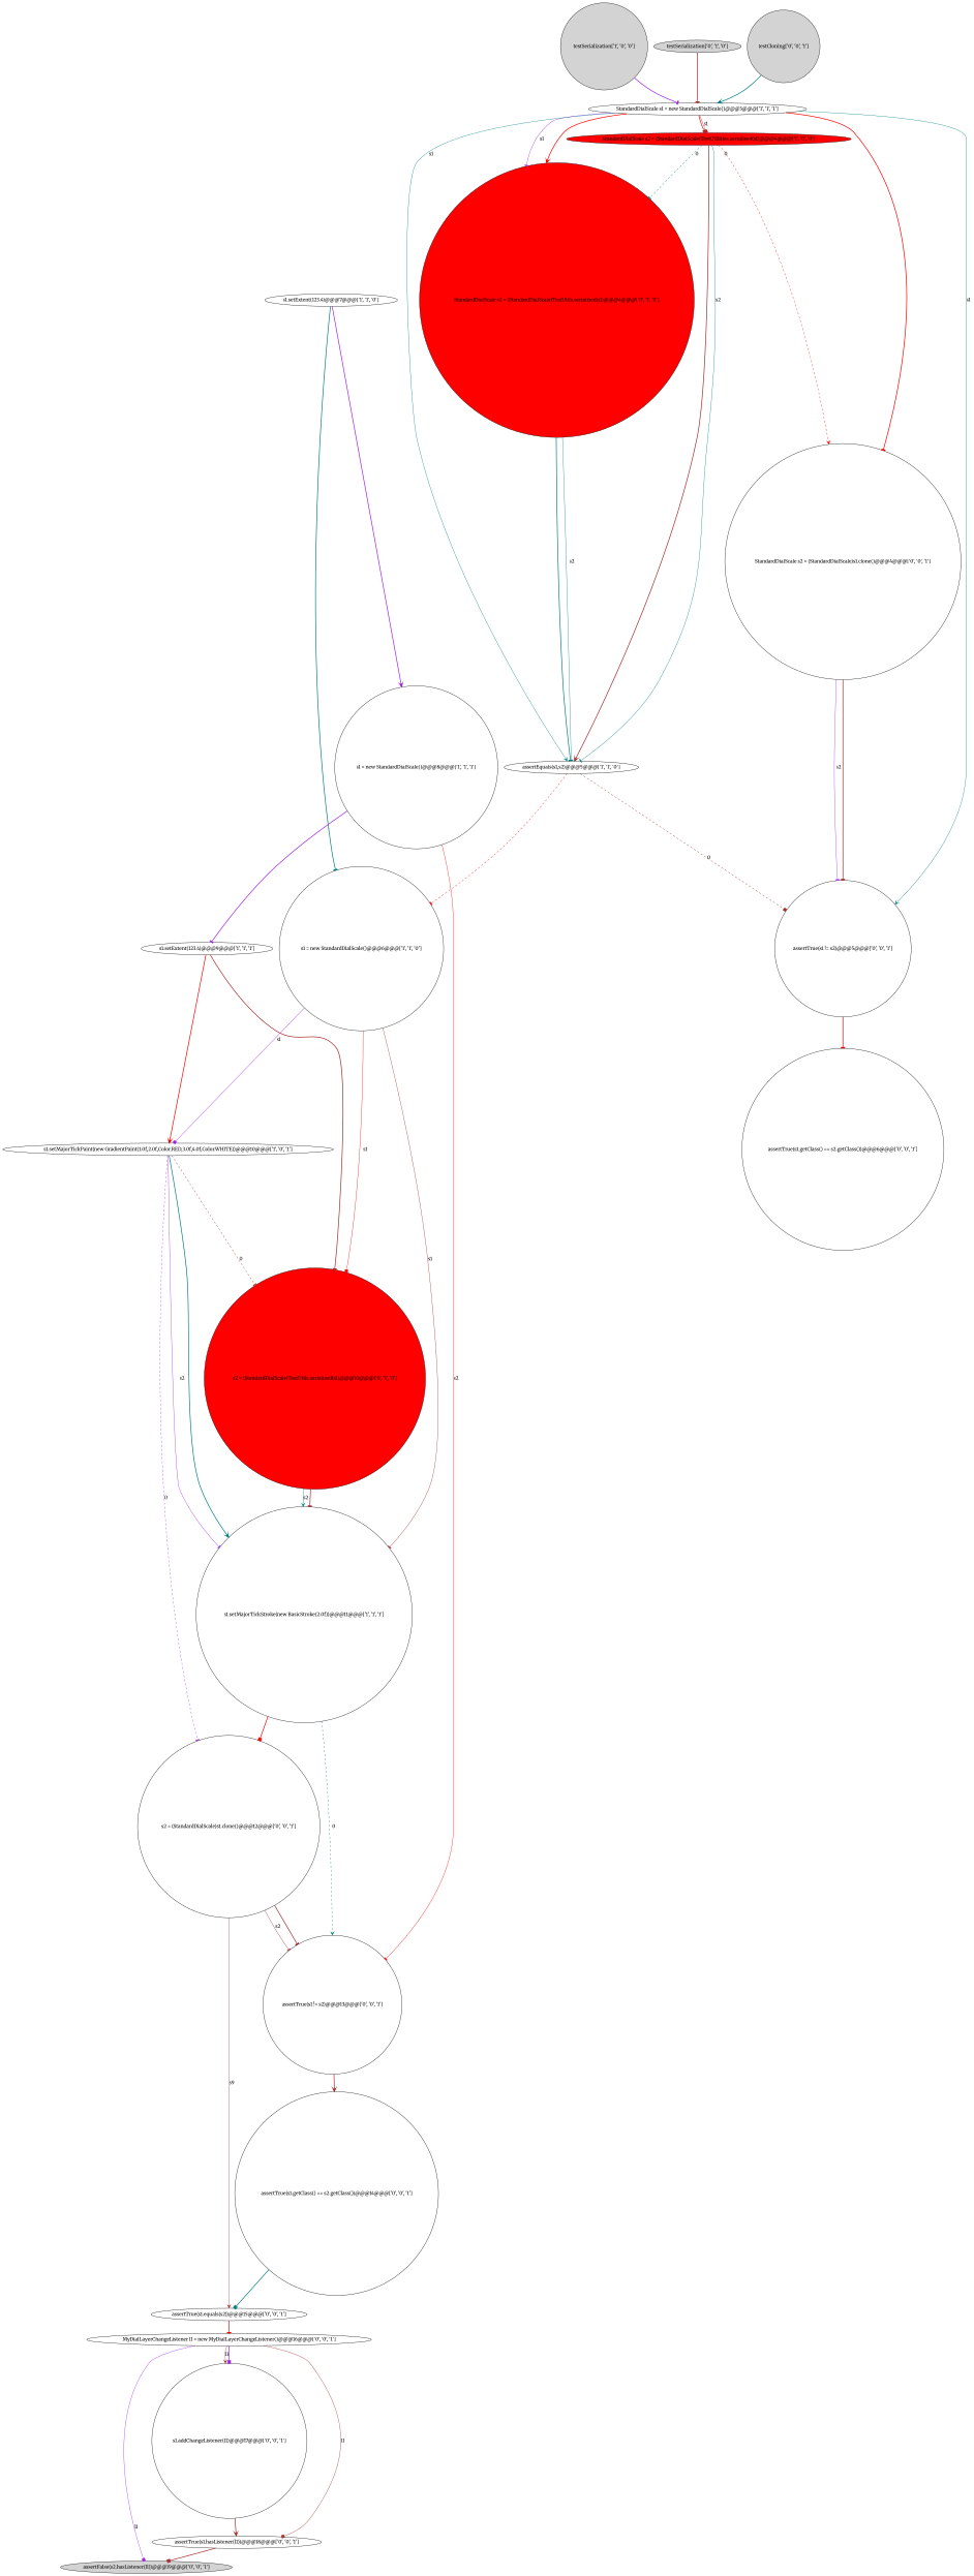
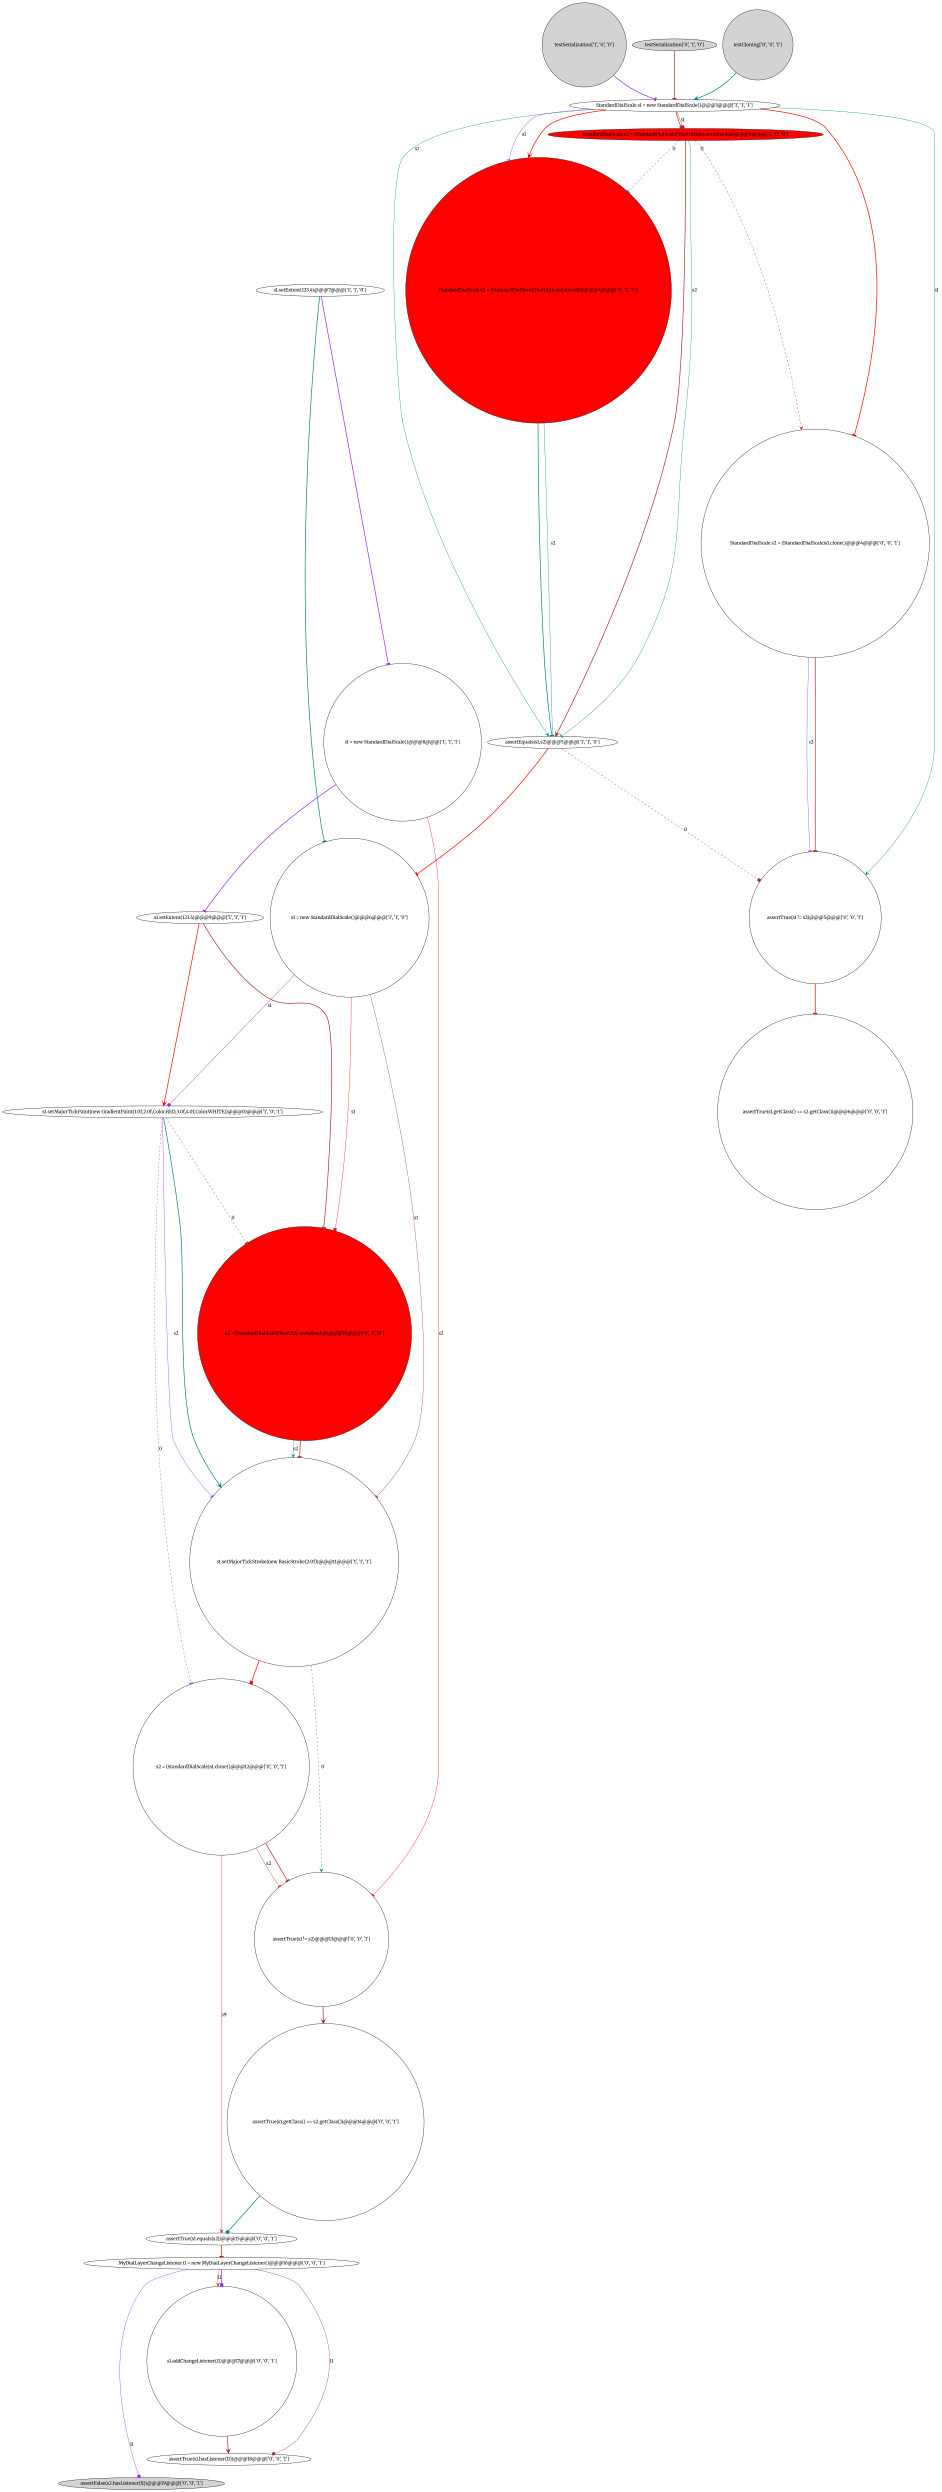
  digraph {
    fontname=Merriweather
    node [fillcolor=white fontname=Merriweather shape=circle style=filled]
    edge [arrowhead=tee color=brown fontname=Merriweather style=bold]
    n1 [fillcolor=red label="StandardDialScale s2 = (StandardDialScale)TestUtils.serialised(s1)@@@4@@@['0', '1', '0']"]
    n2 [label="assertEquals(s1,s2)@@@5@@@['1', '1', '0']" shape=ellipse]
    n3 [label="s1 = new StandardDialScale()@@@6@@@['1', '1', '0']"]
    n4 [label="assertTrue(s1 != s2)@@@5@@@['0', '0', '1']"]
    n5 [label="s1.setMajorTickPaint(new GradientPaint(1.0f,2.0f,Color.RED,3.0f,4.0f,Color.WHITE))@@@10@@@['1', '0', '1']" shape=ellipse]
    n6 [label="s1.setMajorTickStroke(new BasicStroke(2.0f))@@@11@@@['1', '1', '1']"]
    n7 [fillcolor=red label="s2 = (StandardDialScale)TestUtils.serialised(s1)@@@10@@@['0', '1', '0']"]
    n8 [label="s2 = (StandardDialScale)s1.clone()@@@12@@@['0', '0', '1']"]
    n9 [label="s1.setExtent(123.4)@@@7@@@['1', '1', '0']" shape=ellipse]
    n10 [label="s1 = new StandardDialScale()@@@8@@@['1', '1', '1']"]
    n11 [label="assertTrue(s1 != s2)@@@13@@@['0', '0', '1']"]
    n12 [fillcolor=lightgray label="testSerialization['1', '0', '0']"]
    n13 [label="StandardDialScale s1 = new StandardDialScale()@@@3@@@['1', '1', '1']" shape=ellipse]
    n14 [label="StandardDialScale s2 = (StandardDialScale)s1.clone()@@@4@@@['0', '0', '1']"]
    n15 [fillcolor=red label="StandardDialScale s2 = (StandardDialScale)TestUtilities.serialised(s1)@@@4@@@['1', '0', '0']" shape=ellipse]
    n16 [label="assertTrue(s1.equals(s2))@@@15@@@['0', '0', '1']" shape=ellipse]
    n17 [label="MyDialLayerChangeListener l1 = new MyDialLayerChangeListener()@@@16@@@['0', '0', '1']" shape=ellipse]
    n18 [label="assertTrue(s1.hasListener(l1))@@@18@@@['0', '0', '1']" shape=ellipse]
    n19 [fillcolor=lightgray label="assertFalse(s2.hasListener(l1))@@@19@@@['0', '0', '1']" shape=ellipse]
    n20 [label="s1.addChangeListener(l1)@@@17@@@['0', '0', '1']"]
    n21 [label="assertTrue(s1.getClass() == s2.getClass())@@@14@@@['0', '0', '1']"]
    n22 [label="assertTrue(s1.getClass() == s2.getClass())@@@6@@@['0', '0', '1']"]
    n23 [label="s1.setExtent(123.4)@@@9@@@['1', '1', '1']" shape=ellipse]
    n24 [fillcolor=lightgray label="testSerialization['0', '1', '0']" shape=ellipse]
    n25 [fillcolor=lightgray label="testCloning['0', '0', '1']"]
    n1 -> n2 [color=teal label=s2 style=solid]
    n1 -> n2 [color=teal]
-   n2 -> n3 [color=red style=dashed]
+   n2 -> n3 [color=red]
    n2 -> n4 [arrowhead=box label=0 style=dashed]
    n3 -> n5 [arrowhead=box color=purple label=s1 style=solid]
    n3 -> n6 [label=s1 style=solid]
    n3 -> n7 [arrowhead=box color=red label=s1 style=solid]
    n4 -> n22 [color=red]
    n5 -> n6 [arrowhead=vee color=teal]
    n5 -> n6 [color=purple label=s2 style=solid]
    n5 -> n7 [label=0 style=dashed]
    n5 -> n8 [color=purple label=0 style=dashed]
    n6 -> n8 [arrowhead=box color=red]
    n6 -> n11 [arrowhead=vee color=teal label=0 style=dashed]
    n7 -> n6
    n7 -> n6 [arrowhead=vee color=teal label=s2 style=solid]
    n8 -> n11 [label=s2 style=solid]
    n8 -> n11
    n8 -> n16 [arrowhead=vee label=s9 style=solid]
    n9 -> n3 [color=teal]
-   n9 -> n10 [arrowhead=vee color=purple]
+   n9 -> n10 [color=purple]
    n10 -> n11 [color=red label=s2 style=solid]
    n10 -> n23 [color=purple]
    n11 -> n21 [arrowhead=vee]
    n12 -> n13 [color=purple]
    n13 -> n1 [color=purple label=s1 style=solid]
    n13 -> n1 [arrowhead=vee color=red]
    n13 -> n2 [arrowhead=vee color=teal label=s1 style=solid]
    n13 -> n4 [arrowhead=vee color=teal label=s1 style=solid]
    n13 -> n14 [color=red]
    n13 -> n15 [arrowhead=box color=red label=s1 style=solid]
    n13 -> n15 [arrowhead=box]
    n14 -> n4
    n14 -> n4 [color=purple label=s2 style=solid]
    n15 -> n1 [color=teal label=0 style=dashed]
    n15 -> n2 [arrowhead=vee]
    n15 -> n2 [color=teal label=s2 style=solid]
    n15 -> n14 [arrowhead=vee color=red label=0 style=dashed]
    n16 -> n17 [color=red]
    n17 -> n18 [arrowhead=box label=l1 style=solid]
    n17 -> n19 [arrowhead=box color=purple label=l1 style=solid]
    n17 -> n20 [arrowhead=vee label=l1 style=solid]
    n17 -> n20 [arrowhead=box color=purple]
-   n18 -> n19 [arrowhead=box]
    n20 -> n18 [arrowhead=vee]
    n21 -> n16 [arrowhead=box color=teal]
    n23 -> n5 [arrowhead=vee color=red]
    n23 -> n7
    n24 -> n13
    n25 -> n13 [arrowhead=vee color=teal]
  }
